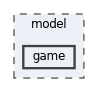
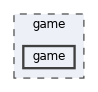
  digraph {
    compound=true
    rankdir=LR
    n1 [color=grey25 fillcolor="#edf0f7" fontname=Helvetica fontsize=10 height=0.2 label=game shape=box style="filled,bold" width=0.4]
    subgraph cluster_1 {
      bgcolor="#edf0f7"
      fontname=Helvetica
      fontsize=10
-     label=model
+     label=game
      pencolor=grey25
      style="filled,dashed"
      n1
    }
  }
